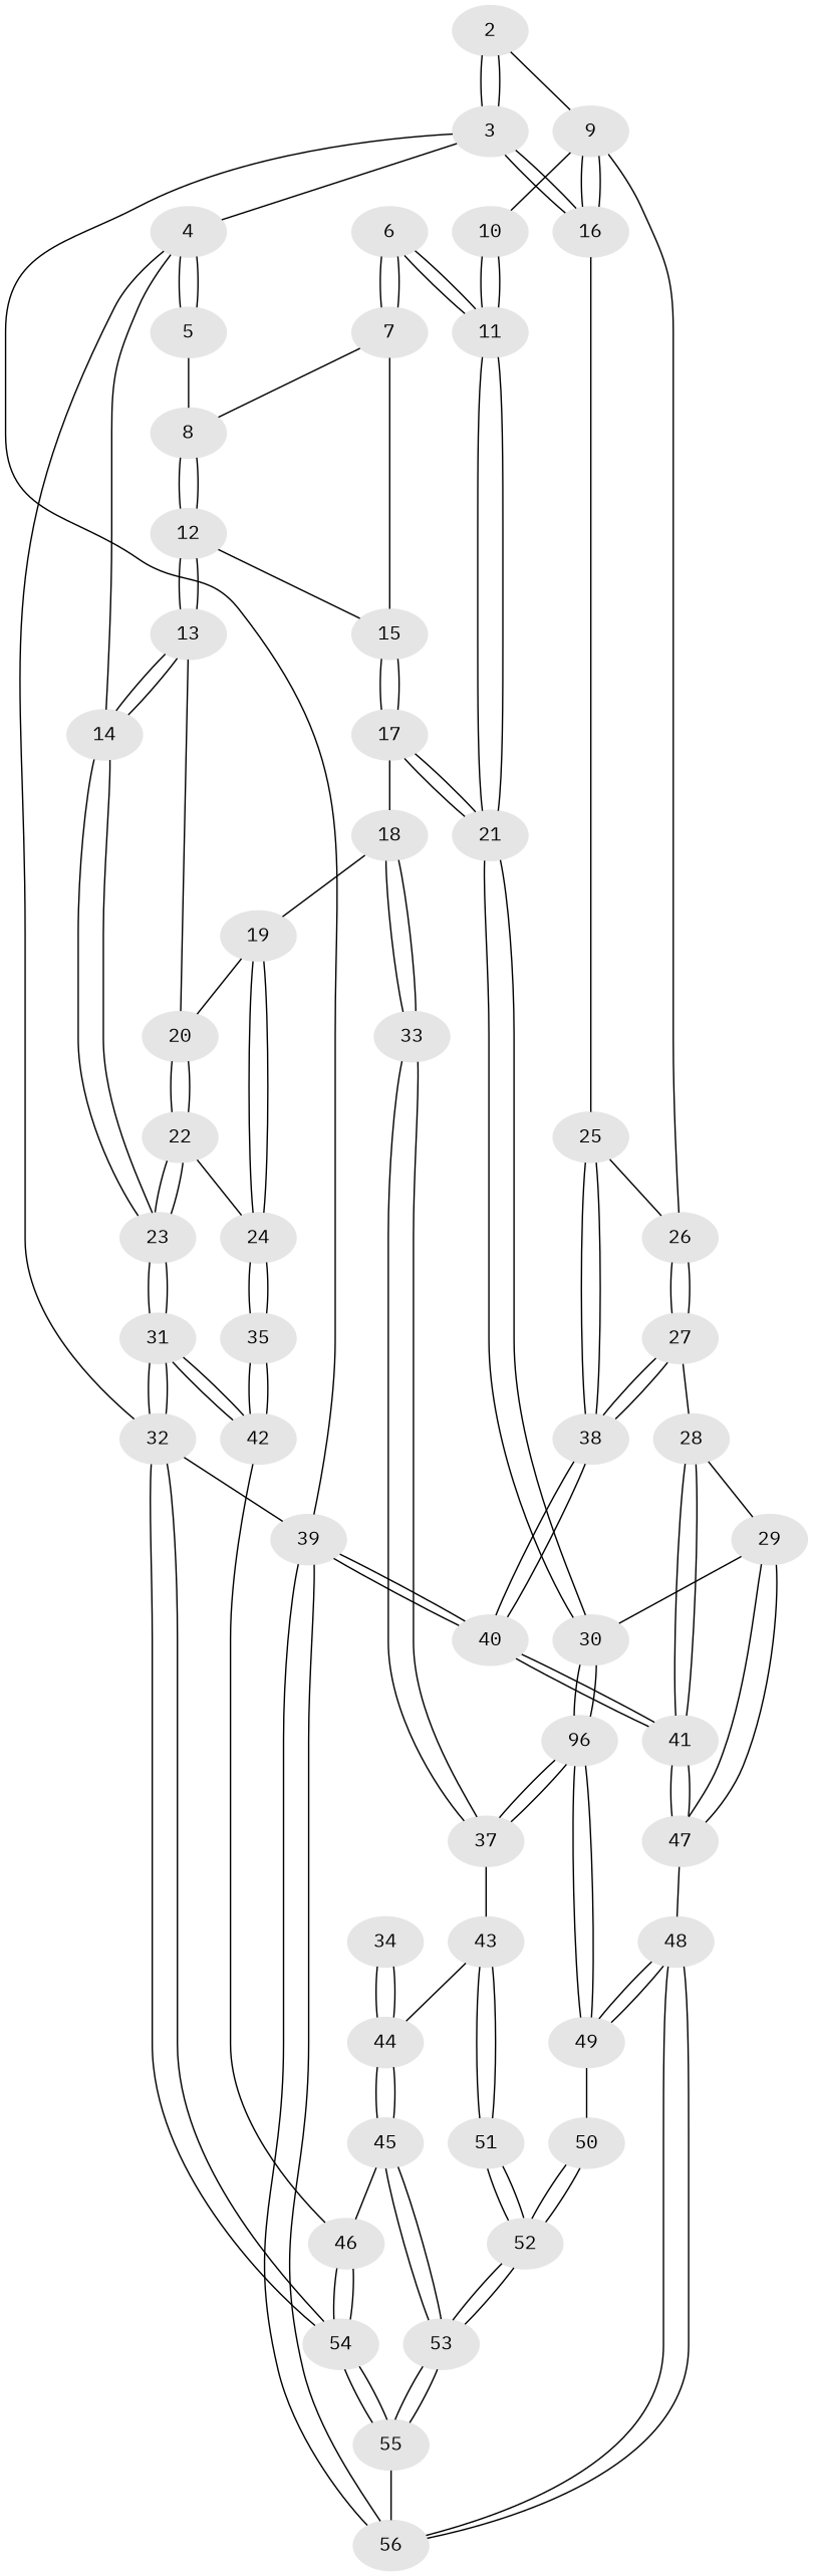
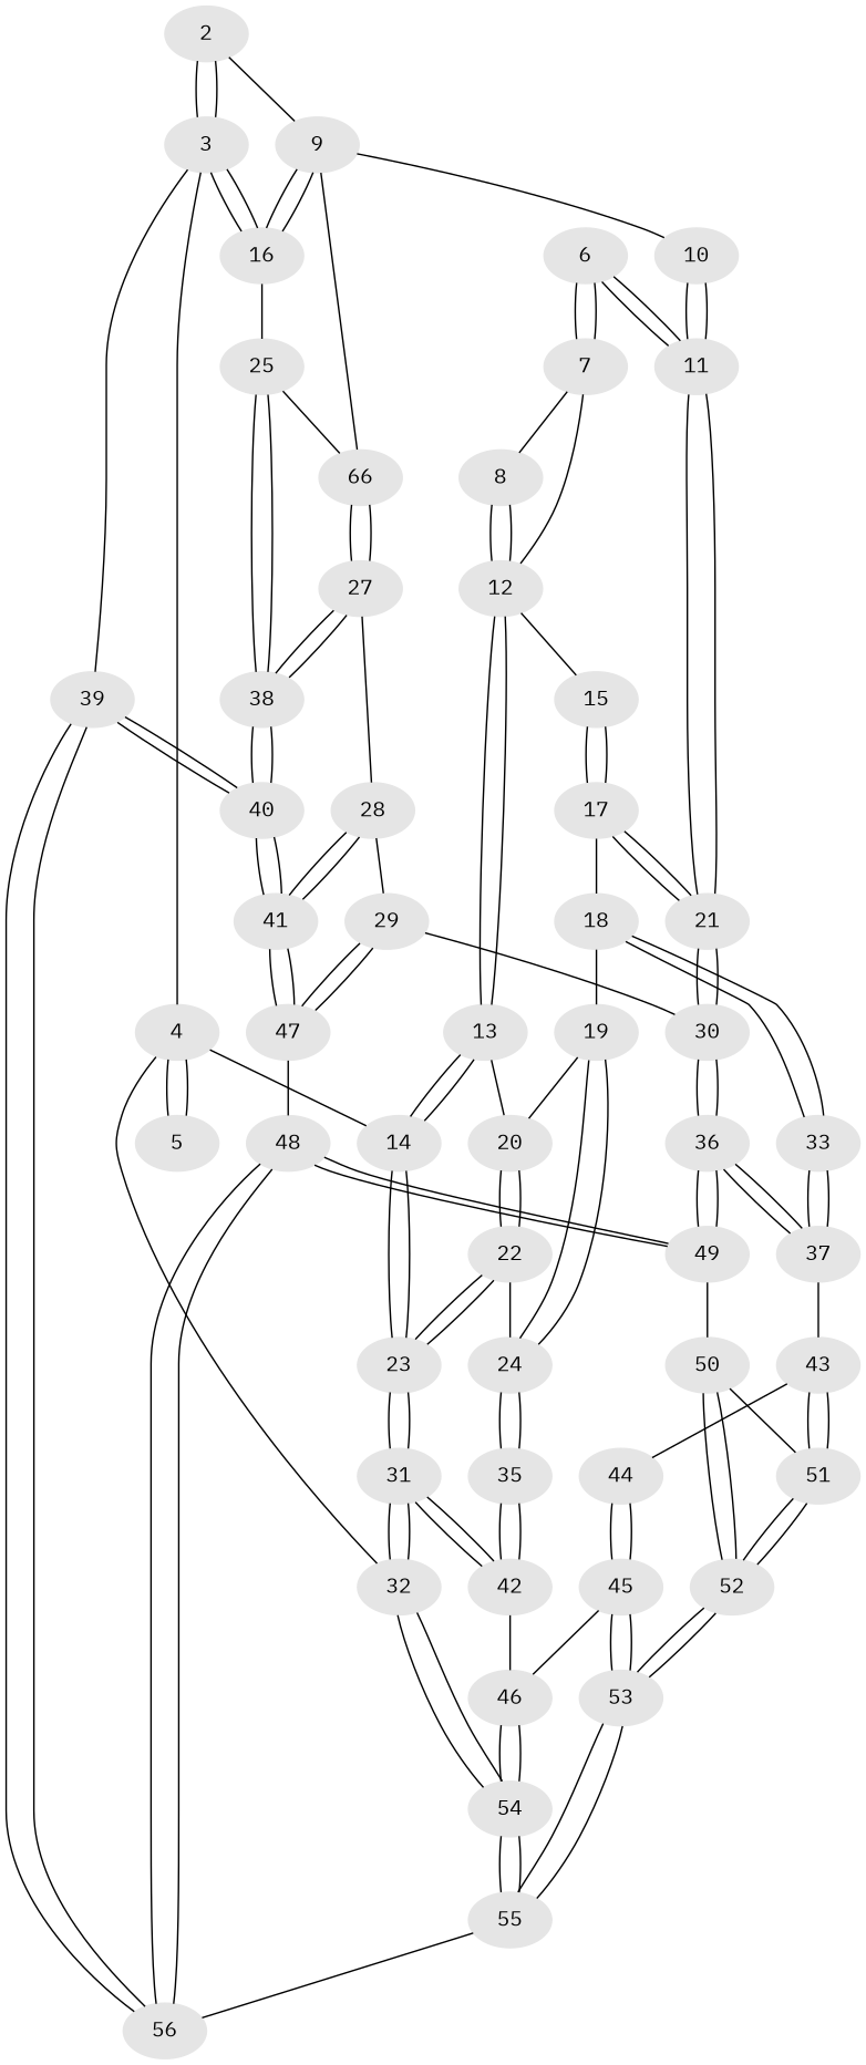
  graph {
    fontname="IBM Plex Mono"
    node [color=gray90 fontname="IBM Plex Mono" style=filled]
    edge [fontname="IBM Plex Mono"]
    2
    3
    9
    6
    7
    11
    4
    16
    39
    10
-   26
+   26 [label=66]
    5
    14
    32
    25
    40
    56
    8
    23
    54
    12
    15
    21
    17
    13
    27
    30
    20
    22
    31
    18
    38
    19
    33
    24
    37
    35
-   36 [label=96]
+   36
    42
    28
    29
    41
    47
    48
    49
    46
    55
-   34
    44
    43
    45
    50
    51
    52
    53
    2 -- 3
    2 -- 3
    2 -- 9
    3 -- 4
    3 -- 16
    3 -- 16
    3 -- 39
    9 -- 16
    9 -- 16
    9 -- 10
    9 -- 26
    6 -- 7
    6 -- 7
    6 -- 11
    6 -- 11
    7 -- 8
-   7 -- 15
+   7 -- 12
    11 -- 21
    11 -- 21
    4 -- 5
    4 -- 5
    4 -- 14
    4 -- 32
    16 -- 25
    39 -- 40
    39 -- 40
    39 -- 56
    39 -- 56
    10 -- 11
    10 -- 11
    26 -- 27
    26 -- 27
-   5 -- 8
    14 -- 23
    14 -- 23
-   32 -- 39
    32 -- 54
    32 -- 54
    25 -- 26
    25 -- 38
    25 -- 38
    40 -- 41
    40 -- 41
    8 -- 12
    8 -- 12
    23 -- 31
    23 -- 31
    54 -- 55
    54 -- 55
    12 -- 15
    12 -- 13
    12 -- 13
    15 -- 17
    15 -- 17
    21 -- 30
    21 -- 30
    17 -- 21
    17 -- 21
    17 -- 18
    13 -- 14
    13 -- 14
    13 -- 20
    27 -- 38
    27 -- 38
    27 -- 28
    30 -- 36
    30 -- 36
    20 -- 22
    20 -- 22
    22 -- 23
    22 -- 23
    22 -- 24
    31 -- 32
    31 -- 32
    31 -- 42
    31 -- 42
    18 -- 19
    18 -- 33
    18 -- 33
    38 -- 40
    38 -- 40
    19 -- 20
    19 -- 24
    19 -- 24
    33 -- 37
    33 -- 37
    24 -- 35
    24 -- 35
    37 -- 43
    35 -- 42
    35 -- 42
    36 -- 37
    36 -- 37
    36 -- 49
    36 -- 49
    42 -- 46
    28 -- 29
    28 -- 41
    28 -- 41
    29 -- 30
    29 -- 47
    29 -- 47
    41 -- 47
    41 -- 47
    47 -- 48
    48 -- 56
    48 -- 56
    48 -- 49
    48 -- 49
    49 -- 50
    46 -- 54
    46 -- 54
    55 -- 56
-   34 -- 44
-   34 -- 44
    44 -- 45
    44 -- 45
    43 -- 44
    43 -- 51
    43 -- 51
    45 -- 46
    45 -- 53
    45 -- 53
+   50 -- 51
    50 -- 52
    50 -- 52
    51 -- 52
    51 -- 52
    52 -- 53
    52 -- 53
    53 -- 55
    53 -- 55
  }
